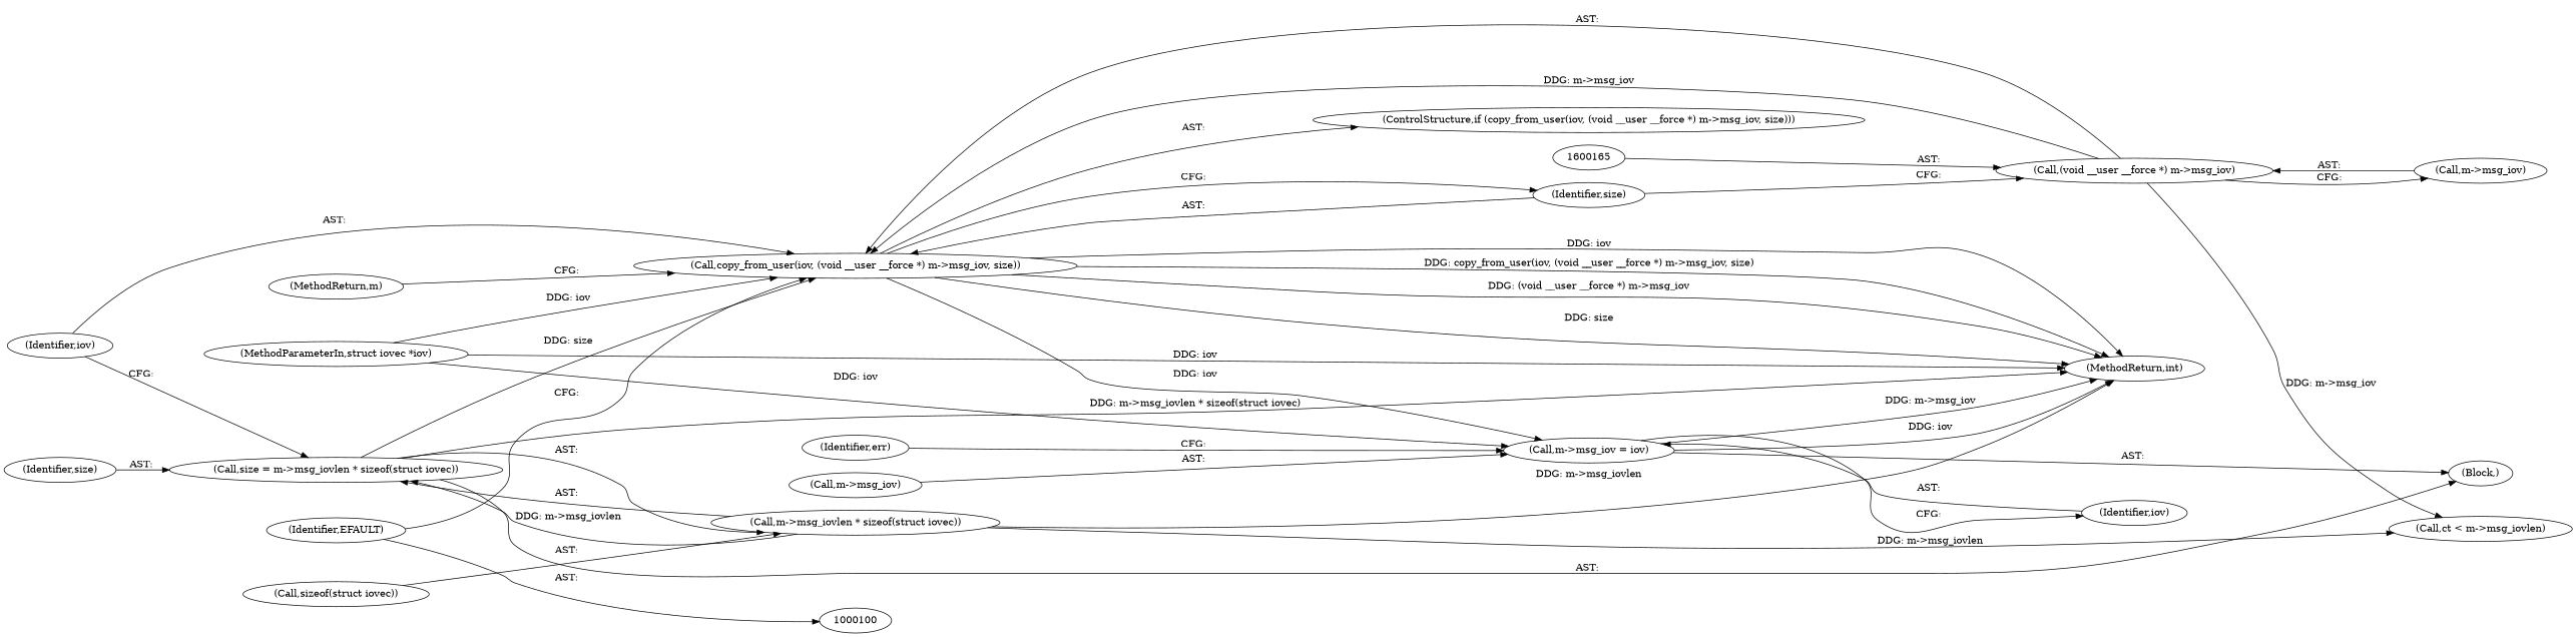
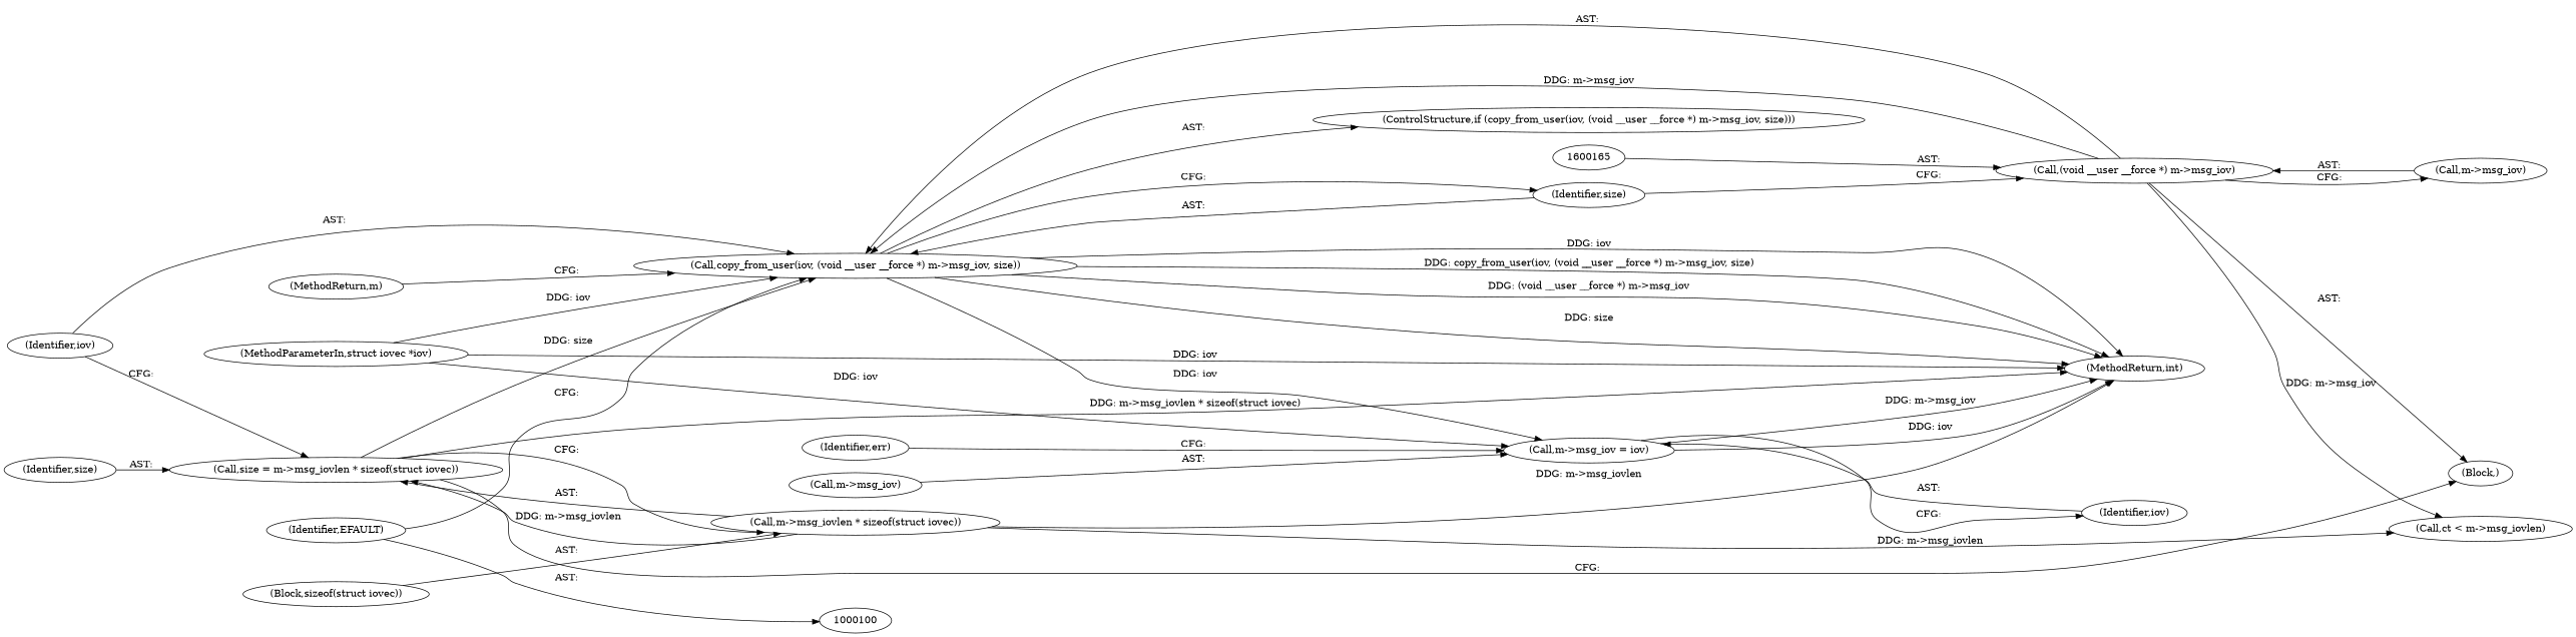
  digraph {
    rankdir=LR
    n1 [label="(Call,copy_from_user(iov, (void __user __force *) m->msg_iov, size))"]
    n2 [label="(Call,m->msg_iov = iov)"]
    n3 [label="(MethodReturn,int)"]
    n4 [label="(ControlStructure,if (copy_from_user(iov, (void __user __force *) m->msg_iov, size)))"]
    n5 [label="(Identifier,size)"]
    n6 [label="(Block,)"]
    n7 [label="(Identifier,iov)"]
    n8 [label="(Call,(void __user __force *) m->msg_iov)"]
    n9 [label="(MethodParameterIn,struct iovec *iov)"]
    n10 [label="(Call,m->msg_iov)"]
    n11 [label="(Call,ct < m->msg_iovlen)"]
    n12 [label="(Call,size = m->msg_iovlen * sizeof(struct iovec))"]
    n13 [label="(Call,m->msg_iovlen * sizeof(struct iovec))"]
-   n14 [label="(Call,sizeof(struct iovec))"]
+   n14 [label="(Block,sizeof(struct iovec))"]
    n15 [label="(Identifier,err)"]
    n16 [label="(Identifier,iov)"]
    n17 [label="(Call,m->msg_iov)"]
    n18 [label="(MethodReturn,m)"]
    n19 [label="(Identifier,EFAULT)"]
    1000100
    n21 [label="(Identifier,size)"]
    n22 [label=1600165]
    n1 -> n2 [label="DDG: iov"]
    n1 -> n3 [label="DDG: (void __user __force *) m->msg_iov"]
    n1 -> n3 [label="DDG: size"]
    n1 -> n3 [label="DDG: iov"]
    n1 -> n3 [label="DDG: copy_from_user(iov, (void __user __force *) m->msg_iov, size)"]
    n1 -> n4 [label="AST: "]
    n1 -> n5 [label="CFG: "]
    n2 -> n3 [label="DDG: iov"]
    n2 -> n3 [label="DDG: m->msg_iov"]
-   n2 -> n6 [label="AST: "]
+   n8 -> n6 [label="AST: "]
    n2 -> n7 [label="CFG: "]
    n5 -> n1 [label="AST: "]
    n5 -> n8 [label="CFG: "]
    n7 -> n2 [label="AST: "]
    n8 -> n1 [label="AST: "]
    n8 -> n1 [label="DDG: m->msg_iov"]
    n8 -> n10 [label="CFG: "]
    n8 -> n11 [label="DDG: m->msg_iov"]
    n9 -> n1 [label="DDG: iov"]
    n9 -> n2 [label="DDG: iov"]
    n9 -> n3 [label="DDG: iov"]
    n10 -> n8 [label="AST: "]
    n12 -> n1 [label="DDG: size"]
    n12 -> n3 [label="DDG: m->msg_iovlen * sizeof(struct iovec)"]
-   n12 -> n6 [label="AST: "]
-   n12 -> n13 [label="AST: "]
+   n12 -> n6 [label="CFG: "]
+   n12 -> n13 [label="CFG: "]
    n13 -> n3 [label="DDG: m->msg_iovlen"]
    n13 -> n11 [label="DDG: m->msg_iovlen"]
    n13 -> n12 [label="AST: "]
    n13 -> n12 [label="DDG: m->msg_iovlen"]
    n14 -> n13 [label="AST: "]
    n15 -> n2 [label="CFG: "]
    n16 -> n1 [label="AST: "]
    n16 -> n12 [label="CFG: "]
    n17 -> n2 [label="AST: "]
    n18 -> n1 [label="CFG: "]
    n19 -> n1 [label="CFG: "]
    n19 -> 1000100 [label="AST: "]
    n21 -> n12 [label="AST: "]
    n22 -> n8 [label="AST: "]
  }
